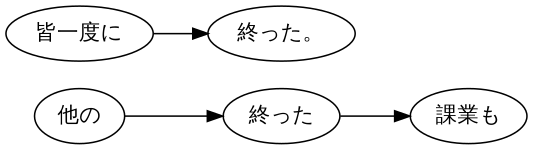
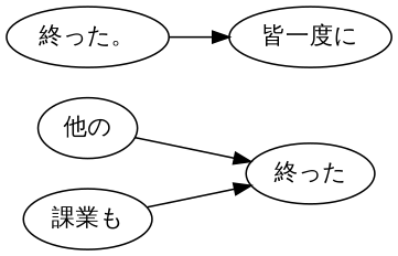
  digraph {
    fontname="JetBrains Mono"
    rankdir=LR
    node [fontname="JetBrains Mono"]
    edge [fontname="JetBrains Mono"]
    n1 [label="他の"]
    n2 [label="終った"]
    n3 [label="課業も"]
    n4 [label="終った。"]
    n5 [label="皆一度に"]
    n1 -> n2
-   n2 -> n3
-   n5 -> n4
+   n3 -> n2
+   n4 -> n5
  }
